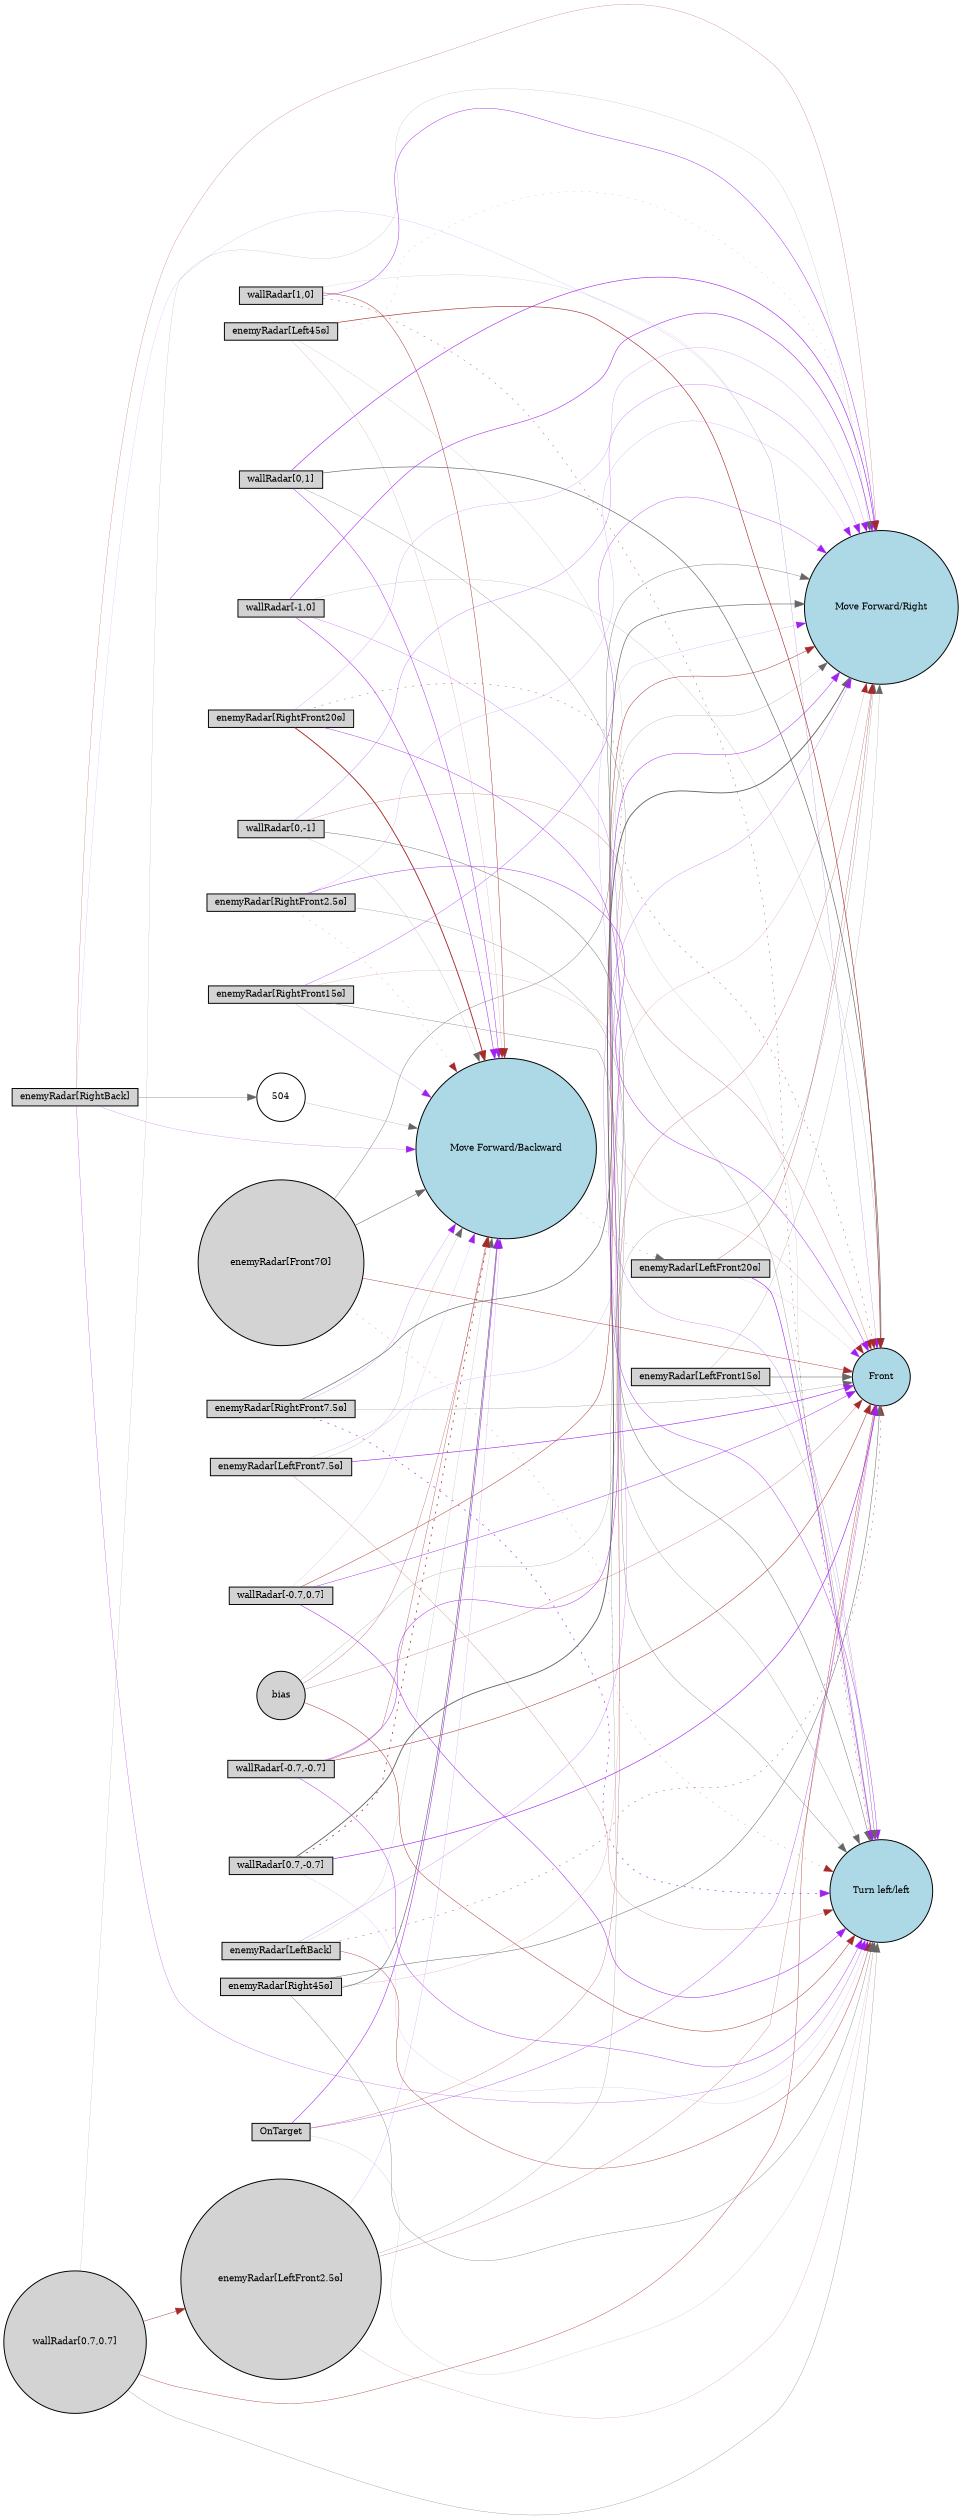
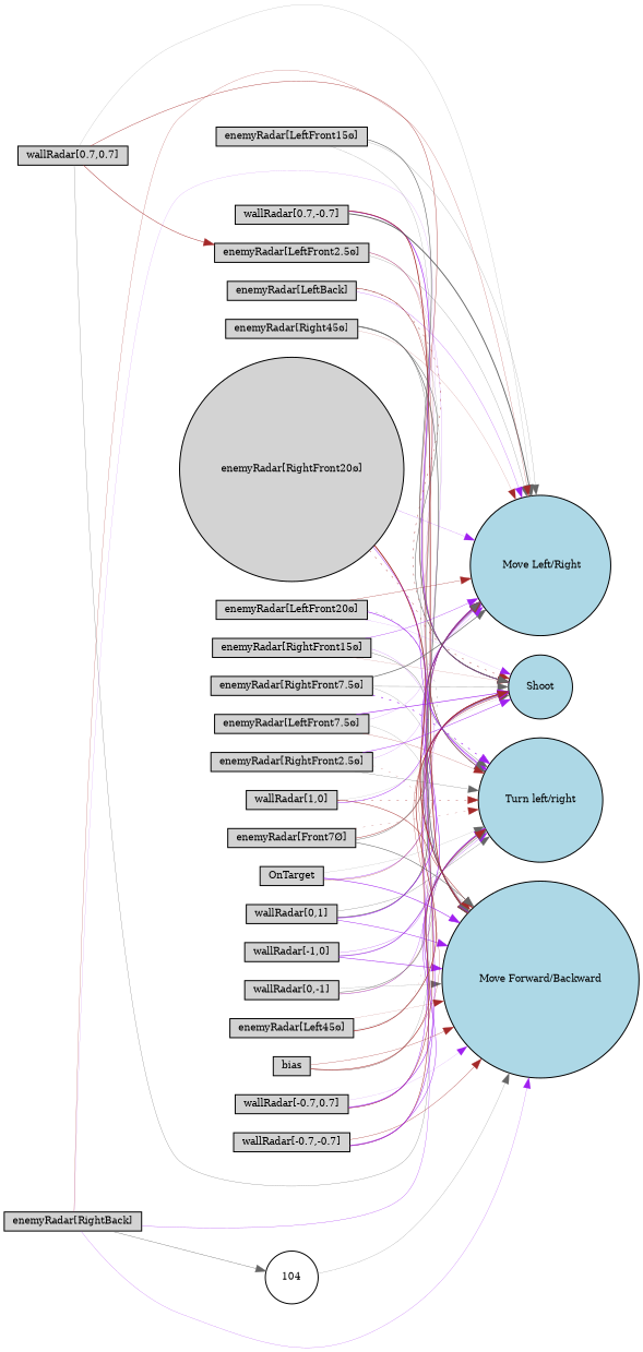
  digraph {
    rankdir=LR
    node [fillcolor=lightgray fontsize=9 shape=box style=filled]
    edge [color=purple style=solid]
    "wallRadar[1,0]" [height=0.2 width=0.2]
-   Shoot [fillcolor=lightblue height=0.2 shape=circle width=0.2 label=Front]
+   Shoot [fillcolor=lightblue height=0.2 shape=circle width=0.2]
    "Move Forward/Backward" [fillcolor=lightblue height=0.2 shape=circle width=0.2]
-   " Move Left/Right" [fillcolor=lightblue height=0.2 shape=circle width=0.2 label="Move Forward/Right"]
-   "Turn left/right" [fillcolor=lightblue height=0.2 shape=circle width=0.2 label="Turn left/left"]
+   " Move Left/Right" [fillcolor=lightblue height=0.2 shape=circle width=0.2]
+   "Turn left/right" [fillcolor=lightblue height=0.2 shape=circle width=0.2]
    "wallRadar[0,1]" [height=0.2 width=0.2]
    "wallRadar[-1,0]" [height=0.2 width=0.2]
    "wallRadar[0,-1]" [height=0.2 width=0.2]
-   "wallRadar[0.7,0.7]" [height=0.2 shape=circle width=0.2]
-   "enemyRadar[LeftFront2.5ø]" [height=0.2 shape=circle width=0.2]
+   "wallRadar[0.7,0.7]" [height=0.2 width=0.2]
+   "enemyRadar[LeftFront2.5ø]" [height=0.2 width=0.2]
    "wallRadar[-0.7,0.7]" [height=0.2 width=0.2]
    "wallRadar[-0.7,-0.7]" [height=0.2 width=0.2]
    "wallRadar[0.7,-0.7]" [height=0.2 width=0.2]
    "enemyRadar[RightBack]" [height=0.2 width=0.2]
-   104 [fillcolor=white height=0.2 shape=circle width=0.2 label=504]
+   104 [fillcolor=white height=0.2 shape=circle width=0.2]
    "enemyRadar[LeftBack]" [height=0.2 width=0.2]
    "enemyRadar[Right45ø]" [height=0.2 width=0.2]
    "enemyRadar[Left45ø]" [height=0.2 width=0.2]
-   "enemyRadar[RightFront20ø]" [height=0.2 width=0.2]
+   "enemyRadar[RightFront20ø]" [height=0.2 shape=circle width=0.2]
    "enemyRadar[LeftFront20ø]" [height=0.2 width=0.2]
    "enemyRadar[RightFront15ø]" [height=0.2 width=0.2]
    "enemyRadar[LeftFront15ø]" [height=0.2 width=0.2]
    "enemyRadar[RightFront7.5ø]" [height=0.2 width=0.2]
    "enemyRadar[LeftFront7.5ø]" [height=0.2 width=0.2]
    "enemyRadar[RightFront2.5ø]" [height=0.2 width=0.2]
-   "enemyRadar[Front7Ø]" [height=0.2 shape=circle width=0.2]
+   "enemyRadar[Front7Ø]" [height=0.2 width=0.2]
    OnTarget [height=0.2 width=0.2]
-   bias [height=0.2 shape=circle width=0.2]
+   bias [height=0.2 width=0.2]
    "wallRadar[1,0]" -> Shoot [color=gray40 penwidth=0.10555093366528626]
    "wallRadar[1,0]" -> "Move Forward/Backward" [color=brown penwidth=0.46272614683253144]
    "wallRadar[1,0]" -> " Move Left/Right" [penwidth=0.4474232320722804]
    "wallRadar[1,0]" -> "Turn left/right" [color=brown penwidth=0.37546490782292774 style=dotted]
    "wallRadar[0,1]" -> Shoot [color=gray40 penwidth=0.6614749019526335]
    "wallRadar[0,1]" -> "Move Forward/Backward" [penwidth=0.4574209062061768]
    "wallRadar[0,1]" -> " Move Left/Right" [penwidth=0.6137331116729288]
    "wallRadar[0,1]" -> "Turn left/right" [color=gray40 penwidth=0.27194856462651673]
    "wallRadar[-1,0]" -> Shoot [color=gray40 penwidth=0.15854405236035823]
    "wallRadar[-1,0]" -> "Move Forward/Backward" [penwidth=0.5088562465835029]
    "wallRadar[-1,0]" -> " Move Left/Right" [penwidth=0.5579486176412921]
    "wallRadar[-1,0]" -> "Turn left/right" [penwidth=0.23953842095805464]
    "wallRadar[0,-1]" -> Shoot [color=brown penwidth=0.23879747513438354]
    "wallRadar[0,-1]" -> "Move Forward/Backward" [color=gray40 penwidth=0.15843632291632542]
    "wallRadar[0,-1]" -> " Move Left/Right" [penwidth=0.25631042866129494]
    "wallRadar[0,-1]" -> "Turn left/right" [color=gray40 penwidth=0.44446771904121374]
    "wallRadar[0.7,0.7]" -> Shoot [color=brown penwidth=0.3890511463616717]
    "wallRadar[0.7,0.7]" -> " Move Left/Right" [color=gray40 penwidth=0.1366020480068307]
    "wallRadar[0.7,0.7]" -> "Turn left/right" [color=gray40 penwidth=0.26091389602430926]
    "wallRadar[0.7,0.7]" -> "enemyRadar[LeftFront2.5ø]" [color=brown penwidth=0.4501178526696079]
    "enemyRadar[LeftFront2.5ø]" -> Shoot [color=brown penwidth=0.23042024846632522]
    "enemyRadar[LeftFront2.5ø]" -> "Move Forward/Backward" [penwidth=0.14354903576936096]
    "enemyRadar[LeftFront2.5ø]" -> " Move Left/Right" [color=gray40 penwidth=0.21666151387611937]
    "enemyRadar[LeftFront2.5ø]" -> "Turn left/right" [color=brown penwidth=0.14262468609713377]
    "wallRadar[-0.7,0.7]" -> Shoot [penwidth=0.437390093637017]
    "wallRadar[-0.7,0.7]" -> "Move Forward/Backward" [penwidth=0.10406616949187854]
    "wallRadar[-0.7,0.7]" -> " Move Left/Right" [color=brown penwidth=0.4664421981710759]
    "wallRadar[-0.7,0.7]" -> "Turn left/right" [penwidth=0.5244403892790962]
    "wallRadar[-0.7,-0.7]" -> Shoot [color=brown penwidth=0.502674938976897]
    "wallRadar[-0.7,-0.7]" -> "Move Forward/Backward" [color=brown penwidth=0.32828068066687144]
    "wallRadar[-0.7,-0.7]" -> " Move Left/Right" [penwidth=0.4645277337149931]
    "wallRadar[-0.7,-0.7]" -> "Turn left/right" [penwidth=0.4201878781524706]
    "wallRadar[0.7,-0.7]" -> Shoot [penwidth=0.6293270405967255]
-   "wallRadar[0.7,-0.7]" -> "Move Forward/Backward" [color=brown penwidth=0.7932732054724686 style=dotted]
+   "wallRadar[0.7,-0.7]" -> "Move Forward/Backward" [color=brown penwidth=0.7932732054724686]
    "wallRadar[0.7,-0.7]" -> " Move Left/Right" [color=gray40 penwidth=0.9438974149132481]
    "wallRadar[0.7,-0.7]" -> "Turn left/right" [penwidth=0.10834738837582099]
    "enemyRadar[RightBack]" -> Shoot [penwidth=0.11559412224981608]
    "enemyRadar[RightBack]" -> "Move Forward/Backward" [penwidth=0.19269817409806383]
    "enemyRadar[RightBack]" -> " Move Left/Right" [color=brown penwidth=0.21442938036018028]
    "enemyRadar[RightBack]" -> "Turn left/right" [penwidth=0.2678218438953599]
    "enemyRadar[RightBack]" -> 104 [color=gray40 penwidth=0.36531069821045503]
    104 -> "Move Forward/Backward" [color=gray40 penwidth=0.1885270289477891]
    "enemyRadar[LeftBack]" -> Shoot [color=brown penwidth=0.39486852215424184 style=dotted]
    "enemyRadar[LeftBack]" -> "Move Forward/Backward" [color=gray40 penwidth=0.14075006006864005]
    "enemyRadar[LeftBack]" -> " Move Left/Right" [penwidth=0.22902783126406737]
    "enemyRadar[LeftBack]" -> "Turn left/right" [color=brown penwidth=0.39441245943504544]
    "enemyRadar[Right45ø]" -> Shoot [color=gray40 penwidth=0.5060856392024551]
    "enemyRadar[Right45ø]" -> "Move Forward/Backward" [color=gray40 penwidth=0.6435022539668539]
    "enemyRadar[Right45ø]" -> " Move Left/Right" [color=brown penwidth=0.1375874740082782]
    "enemyRadar[Right45ø]" -> "Turn left/right" [color=gray40 penwidth=0.3288766112748045]
    "enemyRadar[Left45ø]" -> Shoot [color=brown penwidth=0.6316016977132506]
    "enemyRadar[Left45ø]" -> "Move Forward/Backward" [color=brown penwidth=0.13044614878294855]
    "enemyRadar[Left45ø]" -> " Move Left/Right" [color=brown penwidth=0.12374305974868452 style=dotted]
    "enemyRadar[Left45ø]" -> "Turn left/right" [color=gray40 penwidth=0.12597889931438935]
    "enemyRadar[RightFront20ø]" -> Shoot [color=brown penwidth=0.37816749169273545 style=dotted]
    "enemyRadar[RightFront20ø]" -> "Move Forward/Backward" [color=brown penwidth=0.944810341798348]
    "enemyRadar[RightFront20ø]" -> " Move Left/Right" [penwidth=0.17317166286690028]
    "enemyRadar[RightFront20ø]" -> "Turn left/right" [penwidth=0.4201099509726719]
    "enemyRadar[LeftFront20ø]" -> Shoot [penwidth=0.10053202906496798]
-   "Move Forward/Backward" -> "enemyRadar[LeftFront20ø]" [color=gray40 penwidth=0.24997415728619501 style=dotted]
+   "enemyRadar[LeftFront20ø]" -> "Move Forward/Backward" [color=gray40 penwidth=0.24997415728619501 style=dotted]
    "enemyRadar[LeftFront20ø]" -> " Move Left/Right" [color=brown penwidth=0.30503492684016287]
    "enemyRadar[LeftFront20ø]" -> "Turn left/right" [penwidth=0.5981791224449441]
    "enemyRadar[RightFront15ø]" -> Shoot [color=brown penwidth=0.13119049931255714]
    "enemyRadar[RightFront15ø]" -> "Move Forward/Backward" [penwidth=0.17600289267081343]
    "enemyRadar[RightFront15ø]" -> " Move Left/Right" [penwidth=0.3374279525199695]
    "enemyRadar[RightFront15ø]" -> "Turn left/right" [color=gray40 penwidth=0.32445118139492807]
    "enemyRadar[LeftFront15ø]" -> Shoot [color=gray40 penwidth=0.5920818416481071]
    "enemyRadar[LeftFront15ø]" -> " Move Left/Right" [color=gray40 penwidth=0.18535712164755241]
    "enemyRadar[LeftFront15ø]" -> "Turn left/right" [color=gray40 penwidth=0.18329109674729607]
    "enemyRadar[RightFront7.5ø]" -> Shoot [color=gray40 penwidth=0.25361877297292124]
-   "enemyRadar[RightFront7.5ø]" -> "Move Forward/Backward" [penwidth=0.19274628218681922]
+   "enemyRadar[RightFront7.5ø]" -> "Move Forward/Backward" [color=gray40 penwidth=0.19274628218681922]
    "enemyRadar[RightFront7.5ø]" -> " Move Left/Right" [color=gray40 penwidth=0.6655223352829939]
    "enemyRadar[RightFront7.5ø]" -> "Turn left/right" [penwidth=0.632554657066282 style=dotted]
    "enemyRadar[LeftFront7.5ø]" -> Shoot [penwidth=0.604751725759274]
    "enemyRadar[LeftFront7.5ø]" -> "Move Forward/Backward" [color=gray40 penwidth=0.16832107112410866]
    "enemyRadar[LeftFront7.5ø]" -> " Move Left/Right" [penwidth=0.14229863445918922]
    "enemyRadar[LeftFront7.5ø]" -> "Turn left/right" [color=brown penwidth=0.21036342256714613]
    "enemyRadar[RightFront2.5ø]" -> Shoot [penwidth=0.457786682382643]
    "enemyRadar[RightFront2.5ø]" -> "Move Forward/Backward" [color=brown penwidth=0.18090281406623315 style=dotted]
    "enemyRadar[RightFront2.5ø]" -> " Move Left/Right" [penwidth=0.14748228781704403]
    "enemyRadar[RightFront2.5ø]" -> "Turn left/right" [color=gray40 penwidth=0.2556502523408078]
    "enemyRadar[Front7Ø]" -> Shoot [color=brown penwidth=0.4238097352095679]
    "enemyRadar[Front7Ø]" -> "Move Forward/Backward" [color=gray40 penwidth=0.5370473776035382]
    "enemyRadar[Front7Ø]" -> " Move Left/Right" [color=gray40 penwidth=0.388513686906685]
    "enemyRadar[Front7Ø]" -> "Turn left/right" [color=brown penwidth=0.20942796290232873 style=dotted]
    OnTarget -> Shoot [penwidth=0.34529869673752944]
    OnTarget -> "Move Forward/Backward" [penwidth=0.544545841065297]
    OnTarget -> " Move Left/Right" [color=brown penwidth=0.2576938317028272]
    OnTarget -> "Turn left/right" [color=gray40 penwidth=0.12536065303698363]
    bias -> Shoot [color=brown penwidth=0.24441690117422407]
    bias -> "Move Forward/Backward" [color=brown penwidth=0.2847394878012458]
    bias -> " Move Left/Right" [color=gray40 penwidth=0.2024453555425958]
    bias -> "Turn left/right" [color=brown penwidth=0.4748198194186012]
  }
